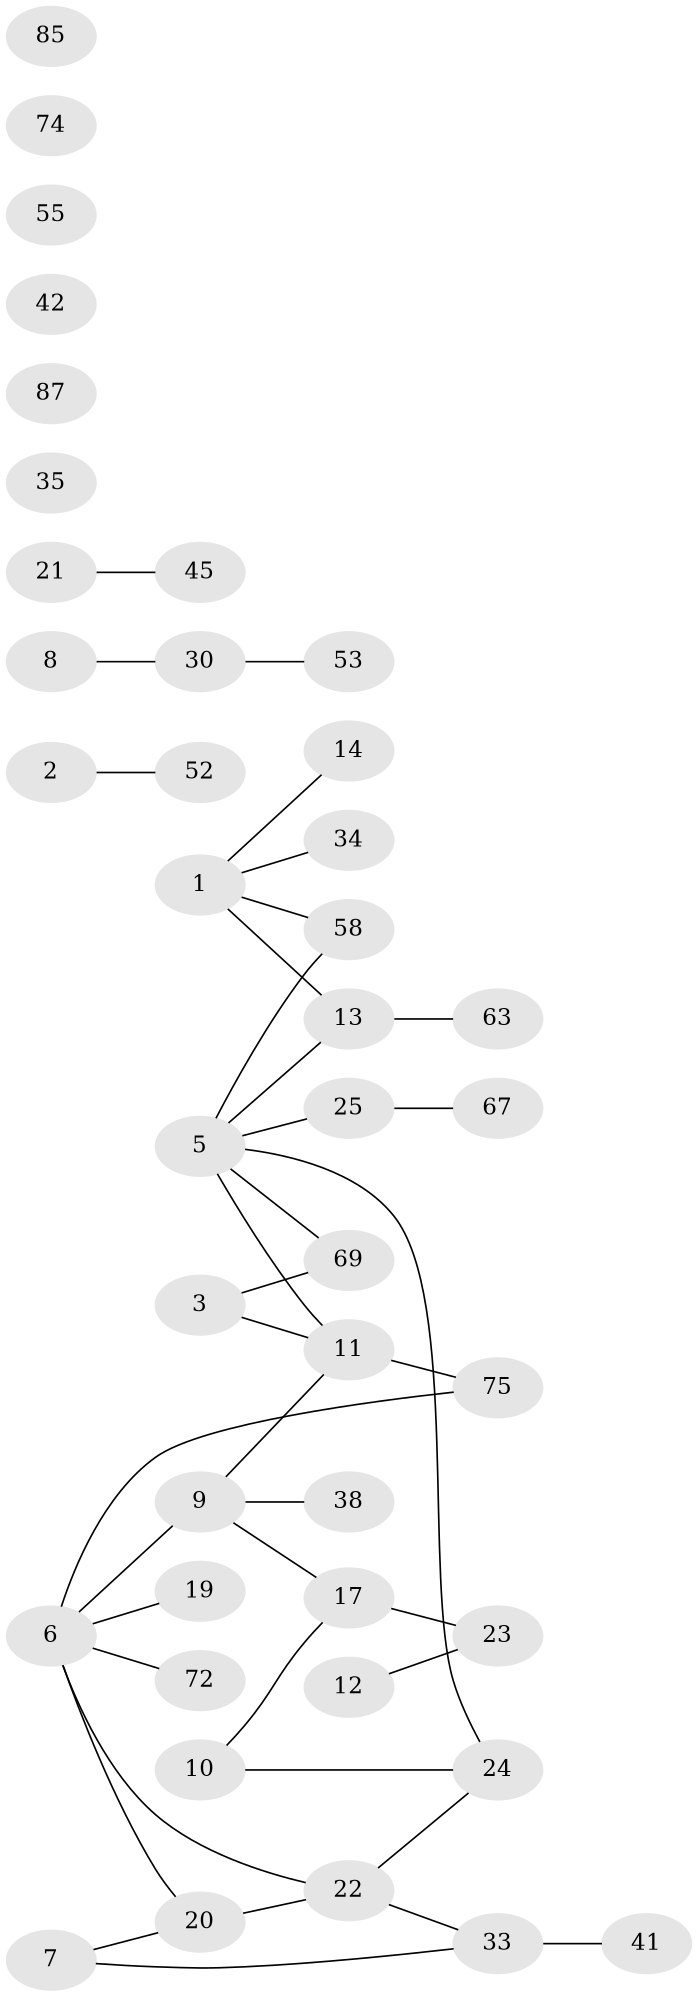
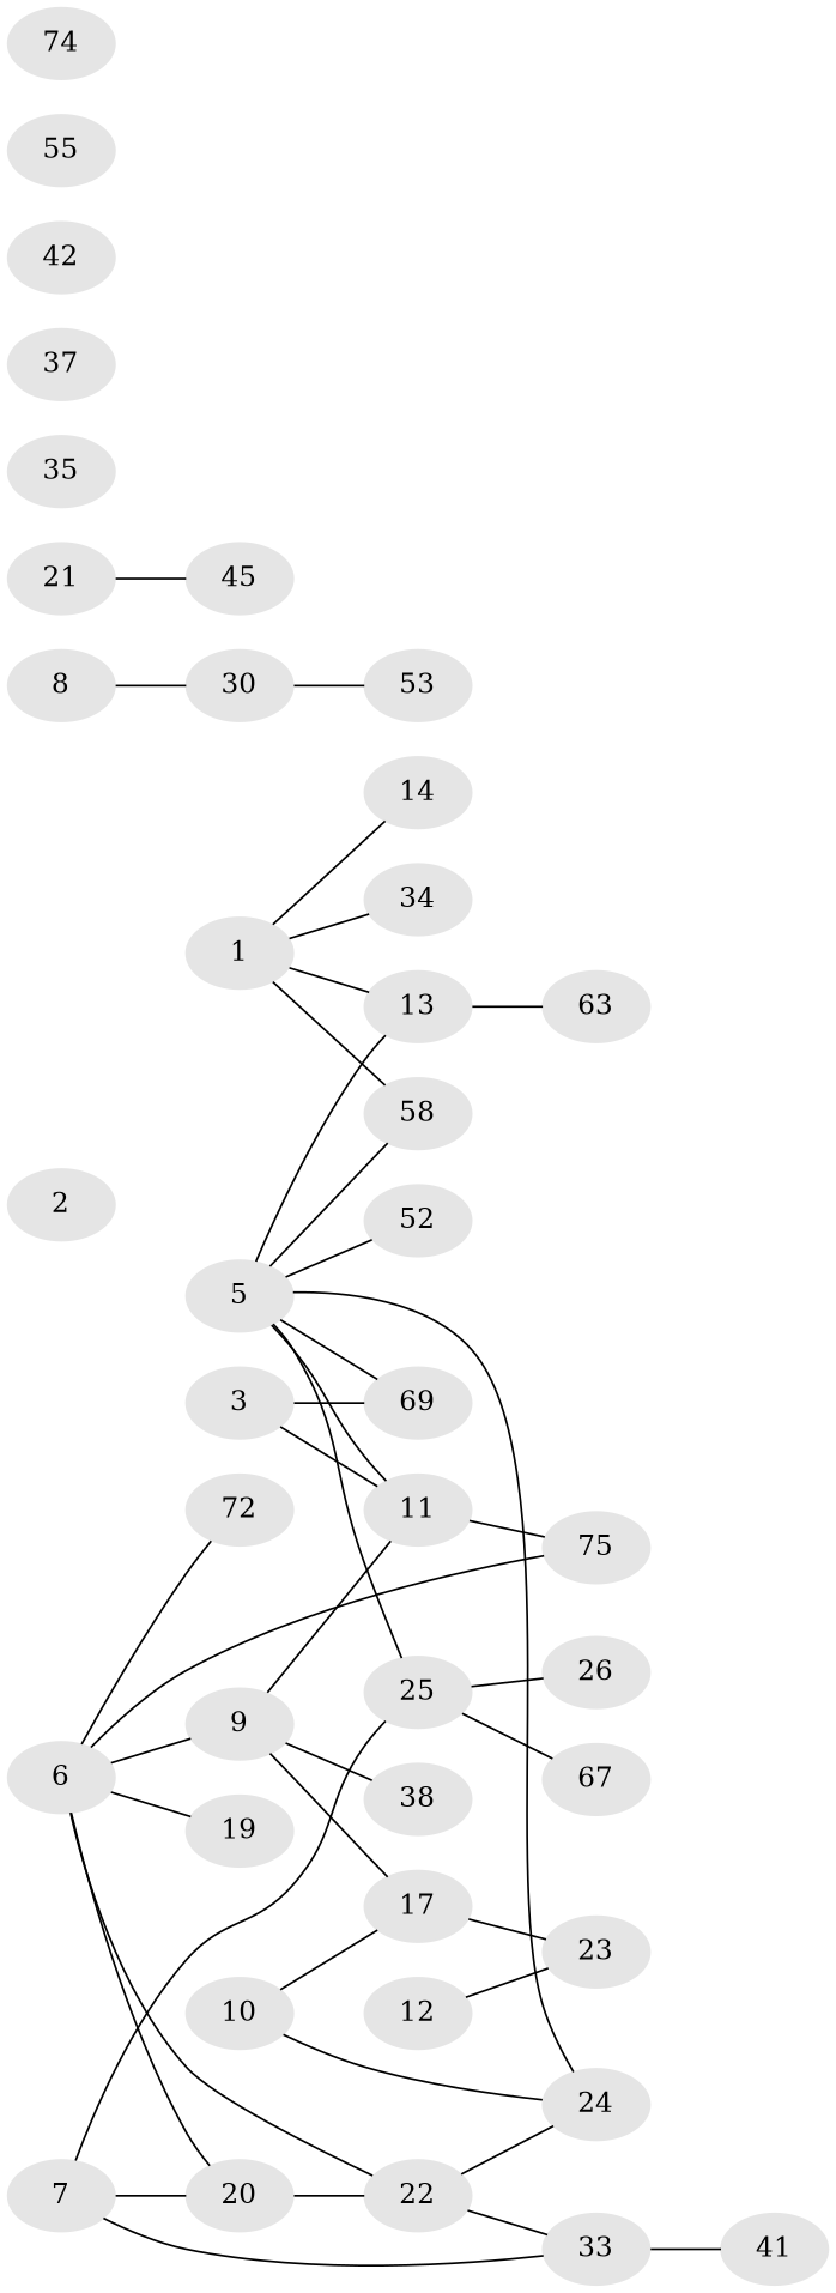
  graph {
    rankdir=LR
    node [color=gray90 style=filled]
    1 [super="+4+51+64+86"]
    13 [super="+36+54"]
    14
    34
    58
    63
    2
    3 [super="+18+60+84"]
    11 [super="+15+39"]
    69 [super="+82"]
    75
    5 [super="+65"]
    24 [super="+28"]
    25 [super="+43+77"]
    52
+   26 [super="+81"]
    67
    6 [super="+32+48+50+62"]
    72
    9 [super="+40+66"]
    19
    20
    22 [super="+73"]
    38
    17 [super="+71"]
    33 [super="+46"]
    7 [super="+31+59+61+79"]
    41 [super="+83"]
    8 [super="+27+57"]
    30 [super="+78"]
    53
    12 [super="+16"]
    23
    10 [super="+29+56"]
    21 [super="+70"]
    45 [super="+80"]
    35 [super="+47"]
-   37 [label=87]
+   37
    42
    55
    74
-   85
    1 -- 13
    1 -- 14
    1 -- 34
    1 -- 58
    13 -- 63
    3 -- 11
    3 -- 69
    11 -- 75
    5 -- 13
    5 -- 58
    5 -- 11
    5 -- 69
    5 -- 24
    5 -- 25
-   2 -- 52
+   5 -- 52
+   25 -- 26
    25 -- 67
    6 -- 75
    6 -- 72
    6 -- 9
    6 -- 19
    6 -- 20
    6 -- 22
    9 -- 11
    9 -- 38
    9 -- 17
    20 -- 22
    22 -- 24
    22 -- 33
    17 -- 23
    33 -- 41
+   7 -- 25
    7 -- 20
    7 -- 33
    8 -- 30
    30 -- 53
    12 -- 23
    10 -- 24
    10 -- 17
    21 -- 45
  }
